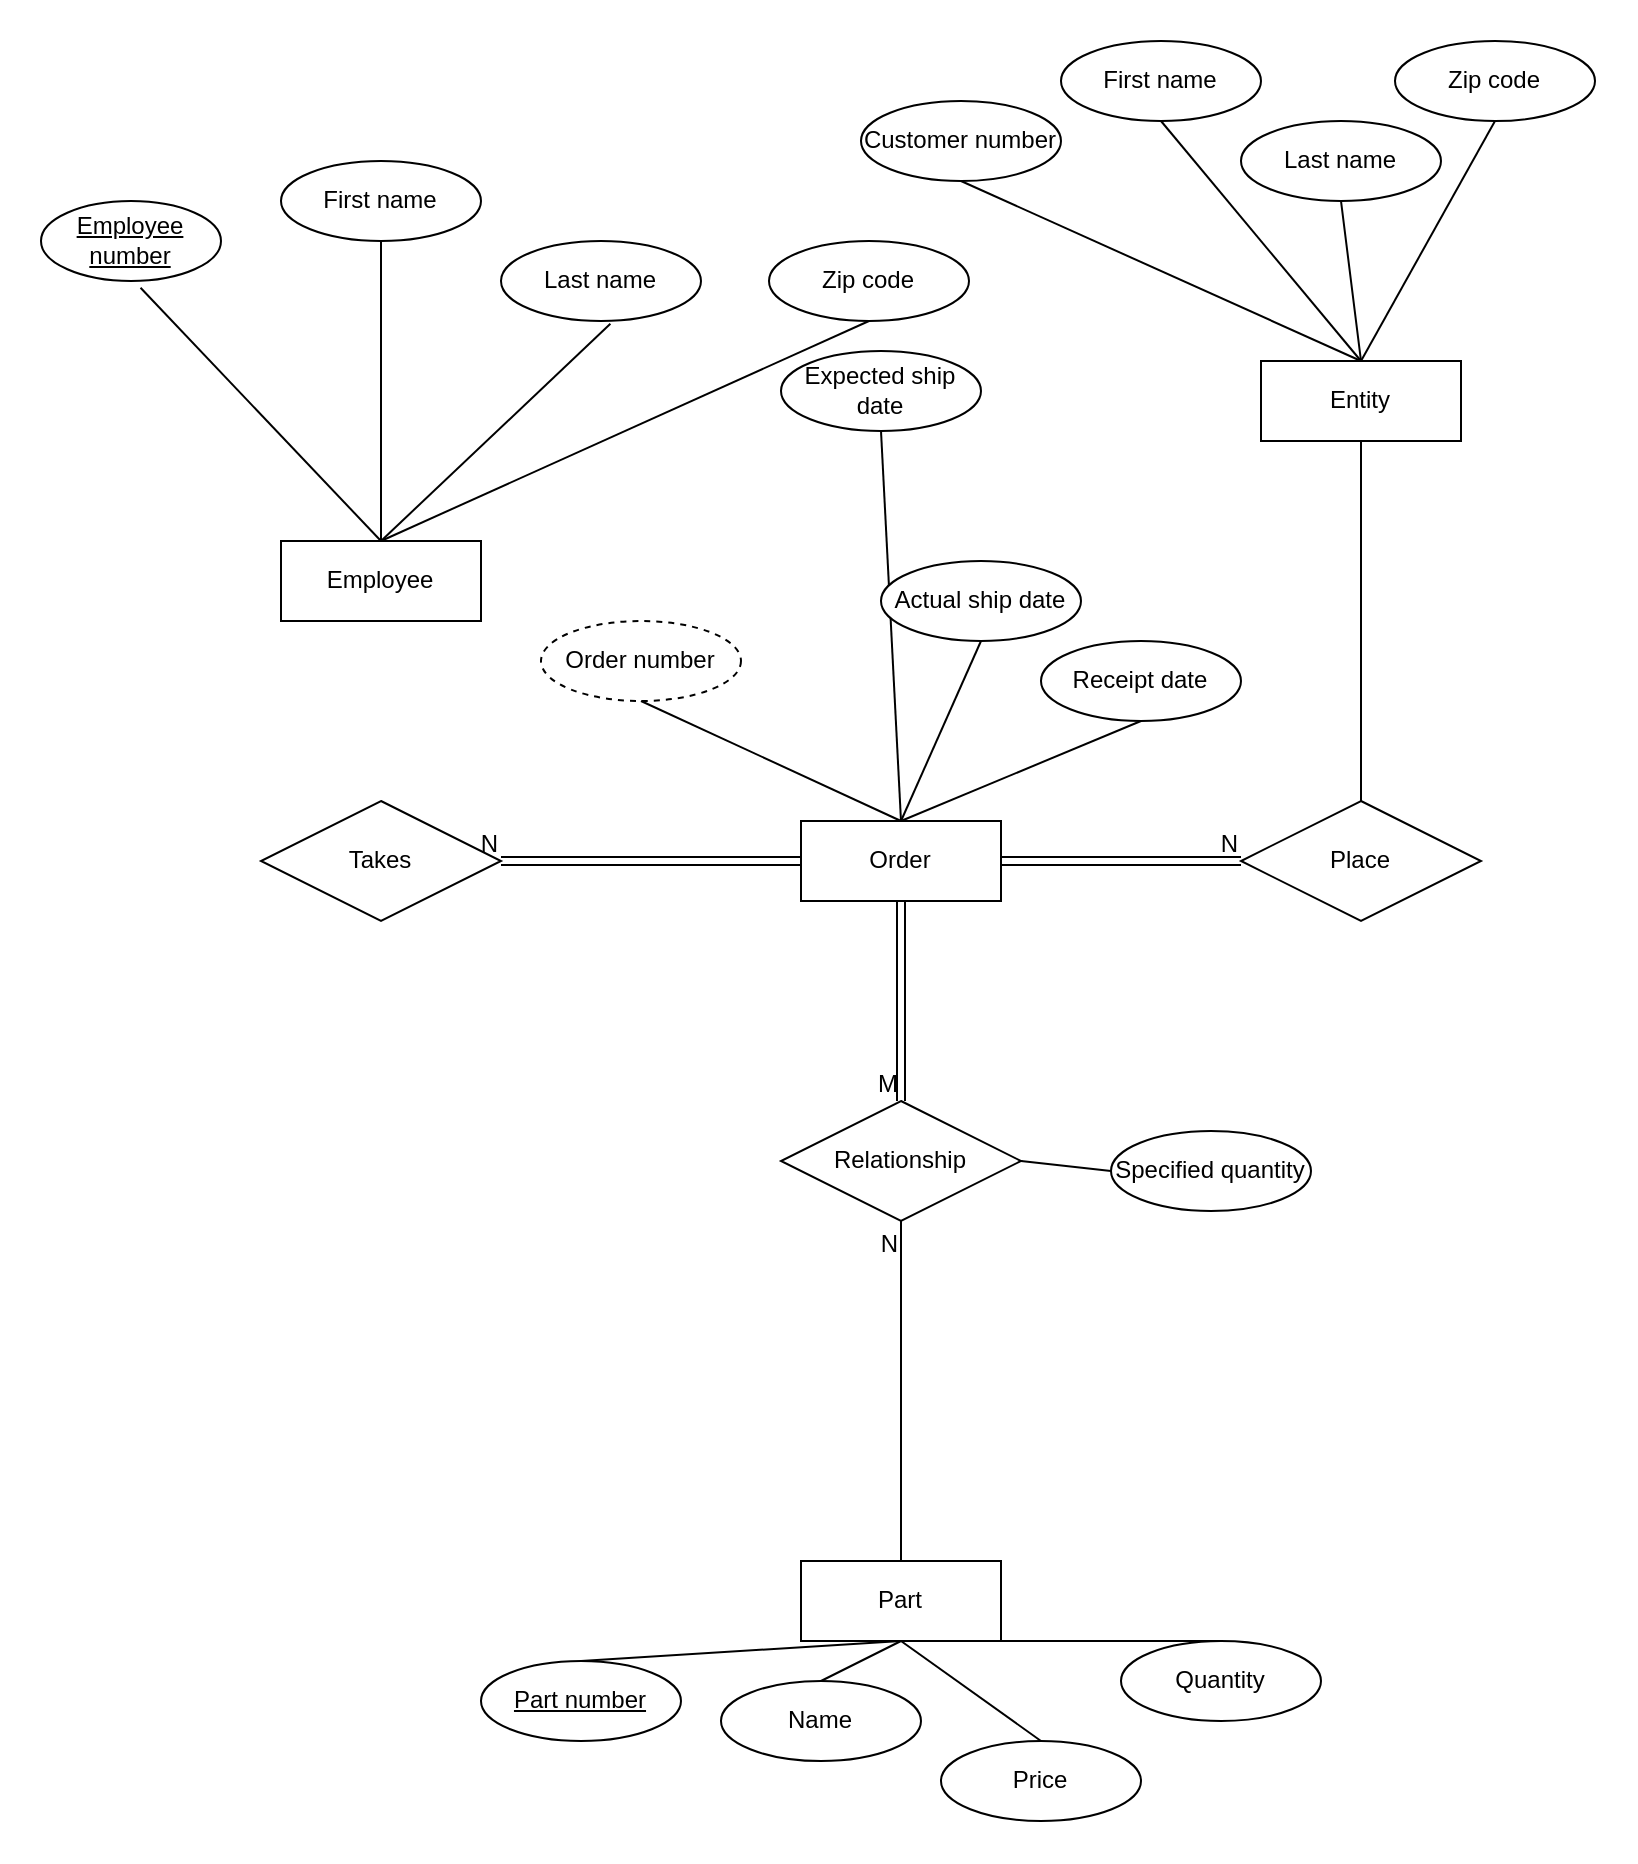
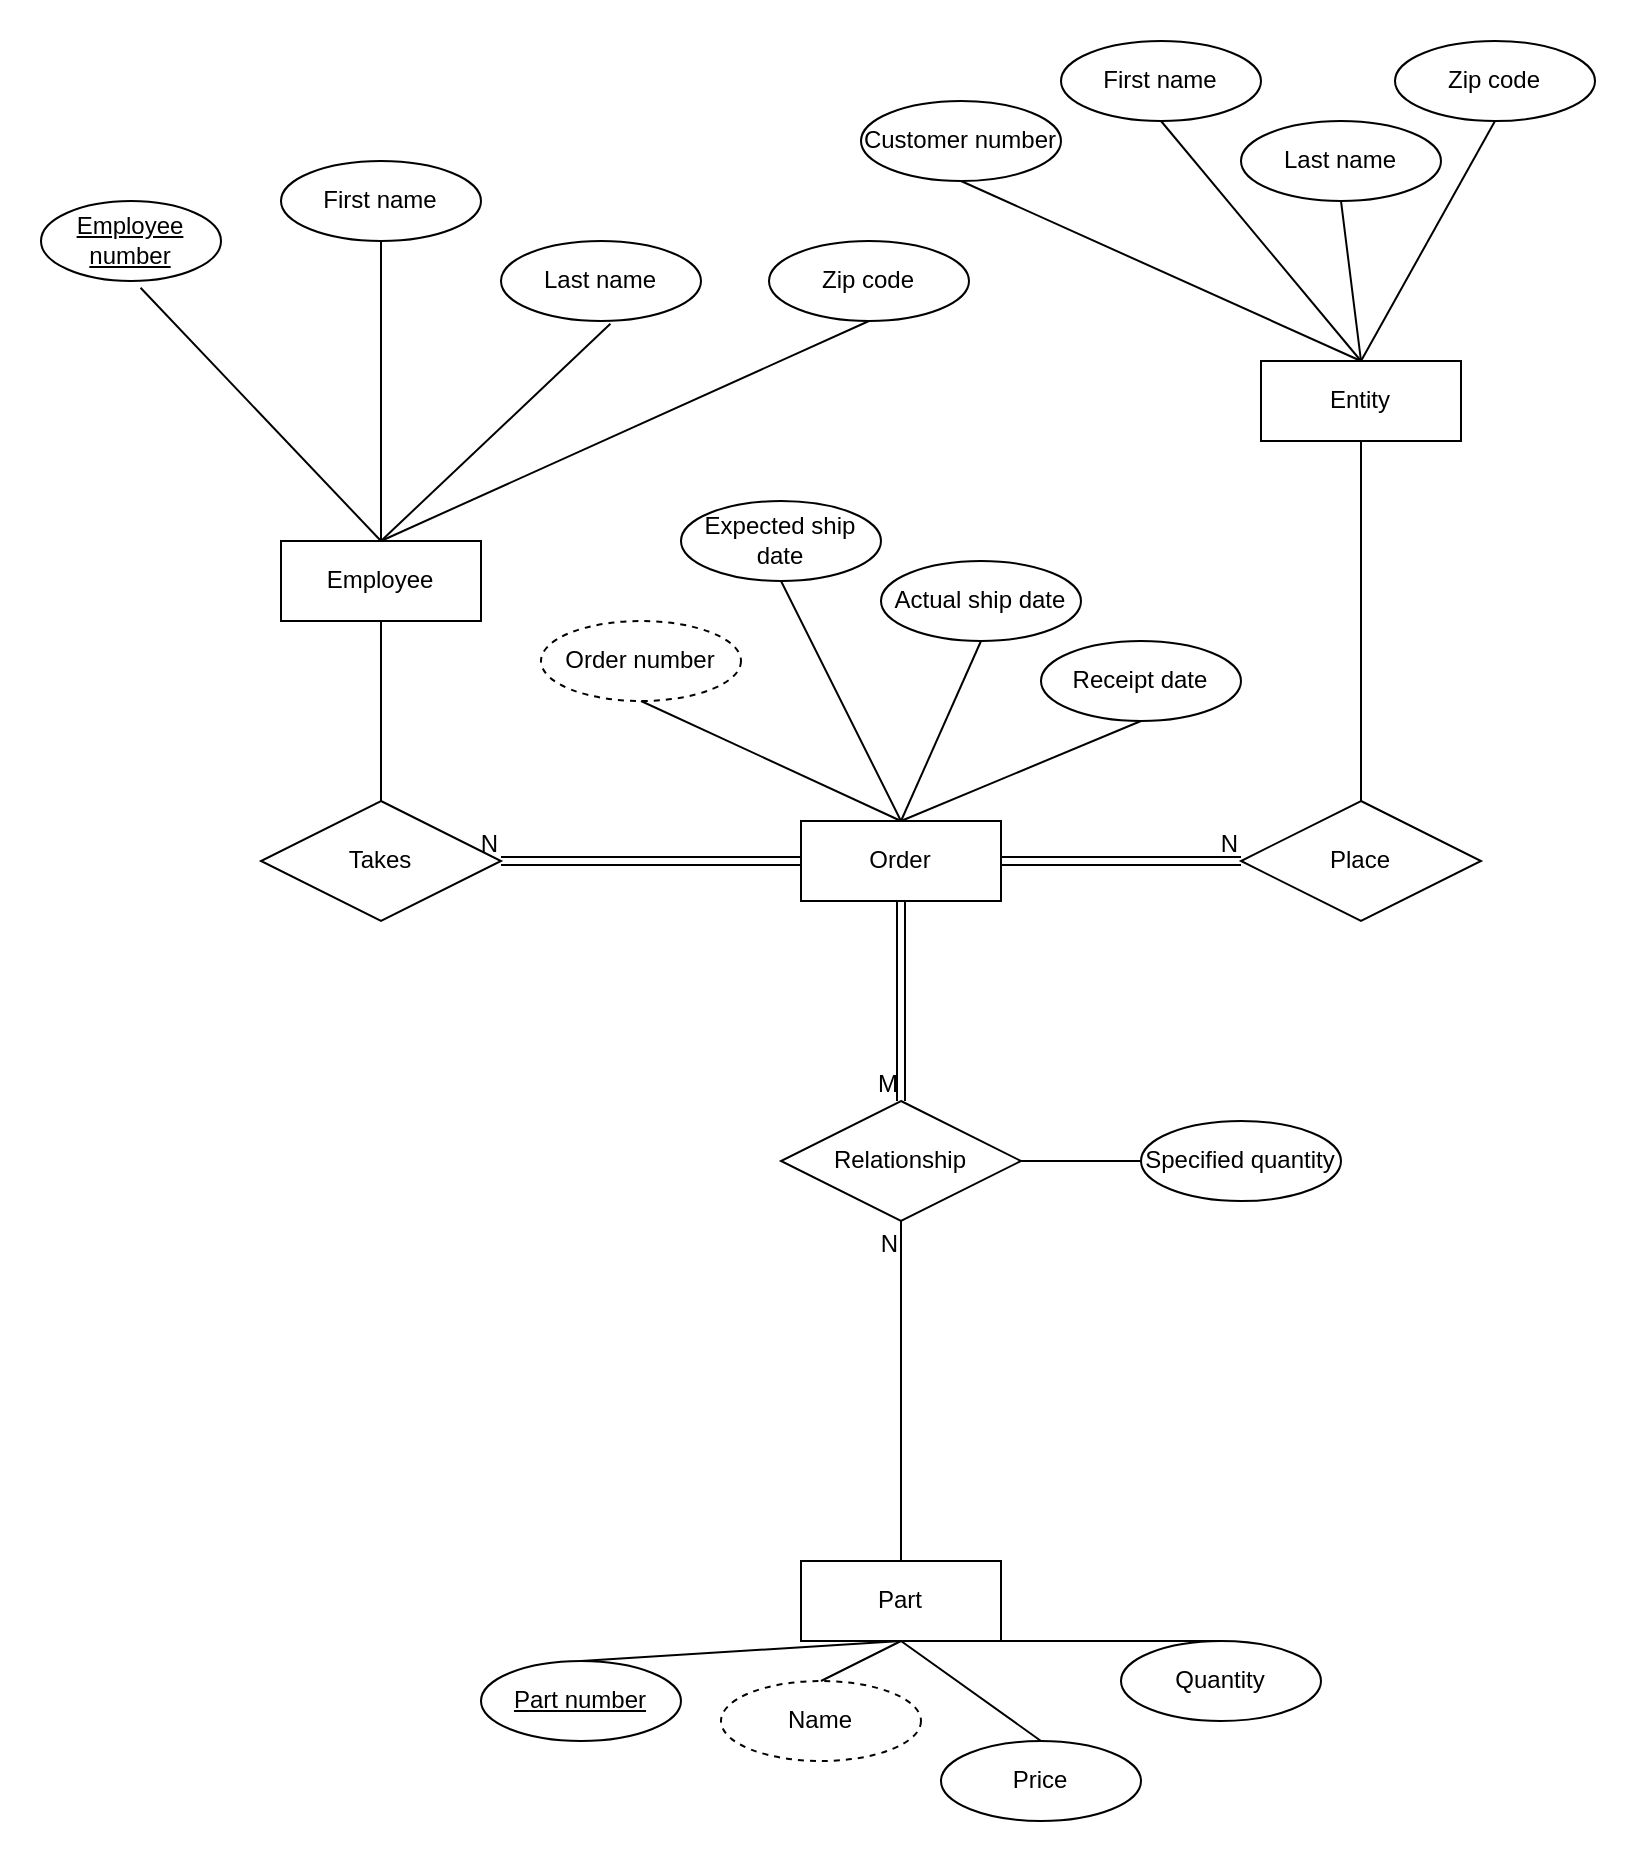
  <mxCell id="0" />
  <mxCell id="1" parent="0" />
  <mxCell id="2" value="Employee" style="whiteSpace=wrap;html=1;align=center;" vertex="1" parent="1"><mxGeometry x="140" y="270" width="100" height="40" as="geometry" /></mxCell>
  <mxCell id="3" value="First name" style="ellipse;whiteSpace=wrap;html=1;align=center;" vertex="1" parent="1"><mxGeometry x="140" y="80" width="100" height="40" as="geometry" /></mxCell>
  <mxCell id="4" value="Last name" style="ellipse;whiteSpace=wrap;html=1;align=center;" vertex="1" parent="1"><mxGeometry x="250" y="120" width="100" height="40" as="geometry" /></mxCell>
  <mxCell id="5" value="" style="endArrow=none;html=1;rounded=0;exitX=0.5;exitY=1;exitDx=0;exitDy=0;entryX=0.5;entryY=0;entryDx=0;entryDy=0;" edge="1" parent="1" source="3" target="2"><mxGeometry relative="1" as="geometry"><mxPoint x="330" y="340" as="sourcePoint" /><mxPoint x="490" y="340" as="targetPoint" /></mxGeometry></mxCell>
  <mxCell id="6" value="" style="endArrow=none;html=1;rounded=0;exitX=0.5;exitY=0;exitDx=0;exitDy=0;entryX=0.547;entryY=1.035;entryDx=0;entryDy=0;entryPerimeter=0;" edge="1" parent="1" source="2" target="4"><mxGeometry relative="1" as="geometry"><mxPoint x="330" y="340" as="sourcePoint" /><mxPoint x="490" y="340" as="targetPoint" /></mxGeometry></mxCell>
  <mxCell id="7" value="" style="endArrow=none;html=1;rounded=0;exitX=0.553;exitY=1.085;exitDx=0;exitDy=0;entryX=0.5;entryY=0;entryDx=0;entryDy=0;exitPerimeter=0;" edge="1" parent="1" source="10" target="2"><mxGeometry relative="1" as="geometry"><mxPoint x="80" y="170" as="sourcePoint" /><mxPoint x="490" y="340" as="targetPoint" /></mxGeometry></mxCell>
  <mxCell id="8" value="Zip code" style="ellipse;whiteSpace=wrap;html=1;align=center;" vertex="1" parent="1"><mxGeometry x="384" y="120" width="100" height="40" as="geometry" /></mxCell>
  <mxCell id="9" value="" style="endArrow=none;html=1;rounded=0;exitX=0.5;exitY=0;exitDx=0;exitDy=0;entryX=0.5;entryY=1;entryDx=0;entryDy=0;" edge="1" parent="1" source="2" target="8"><mxGeometry relative="1" as="geometry"><mxPoint x="330" y="340" as="sourcePoint" /><mxPoint x="490" y="340" as="targetPoint" /></mxGeometry></mxCell>
  <mxCell id="10" value="Employee number" style="ellipse;whiteSpace=wrap;html=1;align=center;fontStyle=4;" vertex="1" parent="1"><mxGeometry x="20" y="100" width="90" height="40" as="geometry" /></mxCell>
  <mxCell id="11" value="Takes" style="shape=rhombus;perimeter=rhombusPerimeter;whiteSpace=wrap;html=1;align=center;" vertex="1" parent="1"><mxGeometry x="130" y="400" width="120" height="60" as="geometry" /></mxCell>
+ <mxCell id="12" value="" style="endArrow=none;html=1;rounded=0;exitX=0.5;exitY=1;exitDx=0;exitDy=0;entryX=0.5;entryY=0;entryDx=0;entryDy=0;" edge="1" parent="1" source="2" target="11"><mxGeometry relative="1" as="geometry"><mxPoint x="190" y="360" as="sourcePoint" /><mxPoint x="350" y="360" as="targetPoint" /></mxGeometry></mxCell>
  <mxCell id="13" value="" style="shape=link;html=1;rounded=0;entryX=1;entryY=0.5;entryDx=0;entryDy=0;exitX=0;exitY=0.5;exitDx=0;exitDy=0;" edge="1" parent="1" source="15" target="11"><mxGeometry relative="1" as="geometry"><mxPoint x="460" y="430" as="sourcePoint" /><mxPoint x="590" y="470" as="targetPoint" /></mxGeometry></mxCell>
  <mxCell id="14" value="N" style="resizable=0;html=1;whiteSpace=wrap;align=right;verticalAlign=bottom;" connectable="0" vertex="1" parent="13"><mxGeometry x="1" relative="1" as="geometry" /></mxCell>
  <mxCell id="15" value="Order" style="whiteSpace=wrap;html=1;align=center;" vertex="1" parent="1"><mxGeometry x="400" y="410" width="100" height="40" as="geometry" /></mxCell>
  <mxCell id="16" value="Order number" style="ellipse;whiteSpace=wrap;html=1;align=center;dashed=1;" vertex="1" parent="1"><mxGeometry x="270" y="310" width="100" height="40" as="geometry" /></mxCell>
  <mxCell id="17" value="" style="endArrow=none;html=1;rounded=0;exitX=0.5;exitY=1;exitDx=0;exitDy=0;entryX=0.5;entryY=0;entryDx=0;entryDy=0;" edge="1" parent="1" source="16" target="15"><mxGeometry relative="1" as="geometry"><mxPoint x="530" y="400" as="sourcePoint" /><mxPoint x="690" y="400" as="targetPoint" /></mxGeometry></mxCell>
- <mxCell id="18" value="Expected ship date" style="ellipse;whiteSpace=wrap;html=1;align=center;" vertex="1" parent="1"><mxGeometry x="390" y="175" width="100" height="40" as="geometry" /></mxCell>
+ <mxCell id="18" value="Expected ship date" style="ellipse;whiteSpace=wrap;html=1;align=center;" vertex="1" parent="1"><mxGeometry x="340" y="250" width="100" height="40" as="geometry" /></mxCell>
  <mxCell id="19" value="" style="endArrow=none;html=1;rounded=0;exitX=0.5;exitY=0;exitDx=0;exitDy=0;entryX=0.5;entryY=1;entryDx=0;entryDy=0;" edge="1" parent="1" source="15" target="18"><mxGeometry relative="1" as="geometry"><mxPoint x="530" y="400" as="sourcePoint" /><mxPoint x="690" y="400" as="targetPoint" /></mxGeometry></mxCell>
  <mxCell id="20" value="Actual ship date" style="ellipse;whiteSpace=wrap;html=1;align=center;" vertex="1" parent="1"><mxGeometry x="440" y="280" width="100" height="40" as="geometry" /></mxCell>
  <mxCell id="21" value="" style="endArrow=none;html=1;rounded=0;exitX=0.5;exitY=0;exitDx=0;exitDy=0;entryX=0.5;entryY=1;entryDx=0;entryDy=0;" edge="1" parent="1" source="15" target="20"><mxGeometry relative="1" as="geometry"><mxPoint x="530" y="400" as="sourcePoint" /><mxPoint x="690" y="400" as="targetPoint" /></mxGeometry></mxCell>
  <mxCell id="22" value="Receipt date" style="ellipse;whiteSpace=wrap;html=1;align=center;" vertex="1" parent="1"><mxGeometry x="520" y="320" width="100" height="40" as="geometry" /></mxCell>
  <mxCell id="23" value="" style="endArrow=none;html=1;rounded=0;exitX=0.5;exitY=0;exitDx=0;exitDy=0;entryX=0.5;entryY=1;entryDx=0;entryDy=0;" edge="1" parent="1" source="15" target="22"><mxGeometry relative="1" as="geometry"><mxPoint x="530" y="400" as="sourcePoint" /><mxPoint x="690" y="400" as="targetPoint" /></mxGeometry></mxCell>
  <mxCell id="24" value="" style="shape=link;html=1;rounded=0;exitX=1;exitY=0.5;exitDx=0;exitDy=0;entryX=0;entryY=0.5;entryDx=0;entryDy=0;" edge="1" parent="1" source="15" target="26"><mxGeometry relative="1" as="geometry"><mxPoint x="520" y="429.66" as="sourcePoint" /><mxPoint x="680" y="429.66" as="targetPoint" /></mxGeometry></mxCell>
  <mxCell id="25" value="N" style="resizable=0;html=1;whiteSpace=wrap;align=right;verticalAlign=bottom;" connectable="0" vertex="1" parent="24"><mxGeometry x="1" relative="1" as="geometry" /></mxCell>
  <mxCell id="26" value="Place" style="shape=rhombus;perimeter=rhombusPerimeter;whiteSpace=wrap;html=1;align=center;" vertex="1" parent="1"><mxGeometry x="620" y="400" width="120" height="60" as="geometry" /></mxCell>
  <mxCell id="27" value="" style="endArrow=none;html=1;rounded=0;entryX=0.5;entryY=0;entryDx=0;entryDy=0;exitX=0.5;exitY=1;exitDx=0;exitDy=0;" edge="1" parent="1" source="28" target="26"><mxGeometry relative="1" as="geometry"><mxPoint x="680" y="230" as="sourcePoint" /><mxPoint x="690" y="400" as="targetPoint" /></mxGeometry></mxCell>
  <mxCell id="28" value="Entity" style="whiteSpace=wrap;html=1;align=center;" vertex="1" parent="1"><mxGeometry x="630" y="180" width="100" height="40" as="geometry" /></mxCell>
  <mxCell id="29" value="Customer number" style="ellipse;whiteSpace=wrap;html=1;align=center;" vertex="1" parent="1"><mxGeometry x="430" y="50" width="100" height="40" as="geometry" /></mxCell>
  <mxCell id="30" value="First name" style="ellipse;whiteSpace=wrap;html=1;align=center;" vertex="1" parent="1"><mxGeometry x="530" y="20" width="100" height="40" as="geometry" /></mxCell>
  <mxCell id="31" value="Last name" style="ellipse;whiteSpace=wrap;html=1;align=center;" vertex="1" parent="1"><mxGeometry x="620" y="60" width="100" height="40" as="geometry" /></mxCell>
  <mxCell id="32" value="Zip code" style="ellipse;whiteSpace=wrap;html=1;align=center;" vertex="1" parent="1"><mxGeometry x="697" y="20" width="100" height="40" as="geometry" /></mxCell>
  <mxCell id="33" value="" style="endArrow=none;html=1;rounded=0;exitX=0.5;exitY=1;exitDx=0;exitDy=0;entryX=0.5;entryY=0;entryDx=0;entryDy=0;" edge="1" parent="1" source="29" target="28"><mxGeometry relative="1" as="geometry"><mxPoint x="560" y="260" as="sourcePoint" /><mxPoint x="720" y="260" as="targetPoint" /></mxGeometry></mxCell>
  <mxCell id="34" value="" style="endArrow=none;html=1;rounded=0;exitX=0.5;exitY=1;exitDx=0;exitDy=0;entryX=0.5;entryY=0;entryDx=0;entryDy=0;" edge="1" parent="1" source="30" target="28"><mxGeometry relative="1" as="geometry"><mxPoint x="560" y="260" as="sourcePoint" /><mxPoint x="720" y="260" as="targetPoint" /></mxGeometry></mxCell>
  <mxCell id="35" value="" style="endArrow=none;html=1;rounded=0;entryX=0.5;entryY=1;entryDx=0;entryDy=0;exitX=0.5;exitY=0;exitDx=0;exitDy=0;" edge="1" parent="1" source="28" target="31"><mxGeometry relative="1" as="geometry"><mxPoint x="560" y="260" as="sourcePoint" /><mxPoint x="720" y="260" as="targetPoint" /></mxGeometry></mxCell>
  <mxCell id="36" value="" style="endArrow=none;html=1;rounded=0;entryX=0.5;entryY=1;entryDx=0;entryDy=0;exitX=0.5;exitY=0;exitDx=0;exitDy=0;" edge="1" parent="1" source="28" target="32"><mxGeometry relative="1" as="geometry"><mxPoint x="560" y="260" as="sourcePoint" /><mxPoint x="720" y="260" as="targetPoint" /></mxGeometry></mxCell>
  <mxCell id="37" value="" style="shape=link;html=1;rounded=0;exitX=0.5;exitY=1;exitDx=0;exitDy=0;entryX=0.5;entryY=0;entryDx=0;entryDy=0;" edge="1" parent="1" source="15" target="39"><mxGeometry relative="1" as="geometry"><mxPoint x="520" y="620" as="sourcePoint" /><mxPoint x="450" y="650" as="targetPoint" /></mxGeometry></mxCell>
  <mxCell id="38" value="M" style="resizable=0;html=1;whiteSpace=wrap;align=right;verticalAlign=bottom;" connectable="0" vertex="1" parent="37"><mxGeometry x="1" relative="1" as="geometry" /></mxCell>
  <mxCell id="39" value="Relationship" style="shape=rhombus;perimeter=rhombusPerimeter;whiteSpace=wrap;html=1;align=center;" vertex="1" parent="1"><mxGeometry x="390" y="550" width="120" height="60" as="geometry" /></mxCell>
- <mxCell id="40" value="Specified quantity" style="ellipse;whiteSpace=wrap;html=1;align=center;" vertex="1" parent="1"><mxGeometry x="555" y="565" width="100" height="40" as="geometry" /></mxCell>
+ <mxCell id="40" value="Specified quantity" style="ellipse;whiteSpace=wrap;html=1;align=center;" vertex="1" parent="1"><mxGeometry x="570" y="560" width="100" height="40" as="geometry" /></mxCell>
  <mxCell id="41" value="" style="endArrow=none;html=1;rounded=0;exitX=1;exitY=0.5;exitDx=0;exitDy=0;entryX=0;entryY=0.5;entryDx=0;entryDy=0;" edge="1" parent="1" source="39" target="40"><mxGeometry relative="1" as="geometry"><mxPoint x="520" y="620" as="sourcePoint" /><mxPoint x="680" y="620" as="targetPoint" /></mxGeometry></mxCell>
  <mxCell id="42" value="" style="endArrow=none;html=1;rounded=0;entryX=0.5;entryY=1;entryDx=0;entryDy=0;exitX=0.5;exitY=0;exitDx=0;exitDy=0;" edge="1" parent="1" source="44" target="39"><mxGeometry relative="1" as="geometry"><mxPoint x="450" y="690" as="sourcePoint" /><mxPoint x="680" y="620" as="targetPoint" /></mxGeometry></mxCell>
  <mxCell id="43" value="N" style="resizable=0;html=1;whiteSpace=wrap;align=right;verticalAlign=bottom;" connectable="0" vertex="1" parent="42"><mxGeometry x="1" relative="1" as="geometry"><mxPoint y="20" as="offset" /></mxGeometry></mxCell>
  <mxCell id="44" value="Part" style="whiteSpace=wrap;html=1;align=center;" vertex="1" parent="1"><mxGeometry x="400" y="780" width="100" height="40" as="geometry" /></mxCell>
  <mxCell id="45" value="" style="endArrow=none;html=1;rounded=0;exitX=0.5;exitY=0;exitDx=0;exitDy=0;entryX=0.5;entryY=1;entryDx=0;entryDy=0;" edge="1" parent="1" source="48" target="44"><mxGeometry relative="1" as="geometry"><mxPoint x="300" y="810" as="sourcePoint" /><mxPoint x="680" y="620" as="targetPoint" /></mxGeometry></mxCell>
- <mxCell id="46" value="Name" style="ellipse;whiteSpace=wrap;html=1;align=center;" vertex="1" parent="1"><mxGeometry x="360" y="840" width="100" height="40" as="geometry" /></mxCell>
+ <mxCell id="46" value="Name" style="ellipse;whiteSpace=wrap;html=1;align=center;dashed=1;" vertex="1" parent="1"><mxGeometry x="360" y="840" width="100" height="40" as="geometry" /></mxCell>
  <mxCell id="47" value="" style="endArrow=none;html=1;rounded=0;exitX=0.5;exitY=0;exitDx=0;exitDy=0;entryX=0.5;entryY=1;entryDx=0;entryDy=0;" edge="1" parent="1" source="46" target="44"><mxGeometry relative="1" as="geometry"><mxPoint x="530" y="810" as="sourcePoint" /><mxPoint x="690" y="810" as="targetPoint" /></mxGeometry></mxCell>
  <mxCell id="48" value="Part number" style="ellipse;whiteSpace=wrap;html=1;align=center;fontStyle=4;" vertex="1" parent="1"><mxGeometry x="240" y="830" width="100" height="40" as="geometry" /></mxCell>
  <mxCell id="49" value="Price" style="ellipse;whiteSpace=wrap;html=1;align=center;" vertex="1" parent="1"><mxGeometry x="470" y="870" width="100" height="40" as="geometry" /></mxCell>
  <mxCell id="50" value="" style="endArrow=none;html=1;rounded=0;exitX=0.5;exitY=1;exitDx=0;exitDy=0;entryX=0.5;entryY=0;entryDx=0;entryDy=0;" edge="1" parent="1" source="44" target="49"><mxGeometry relative="1" as="geometry"><mxPoint x="530" y="810" as="sourcePoint" /><mxPoint x="690" y="810" as="targetPoint" /></mxGeometry></mxCell>
  <mxCell id="51" value="Quantity" style="ellipse;whiteSpace=wrap;html=1;align=center;" vertex="1" parent="1"><mxGeometry x="560" y="820" width="100" height="40" as="geometry" /></mxCell>
  <mxCell id="52" value="" style="endArrow=none;html=1;rounded=0;exitX=0.5;exitY=1;exitDx=0;exitDy=0;entryX=0.5;entryY=0;entryDx=0;entryDy=0;" edge="1" parent="1" source="44" target="51"><mxGeometry relative="1" as="geometry"><mxPoint x="530" y="810" as="sourcePoint" /><mxPoint x="690" y="810" as="targetPoint" /></mxGeometry></mxCell>
